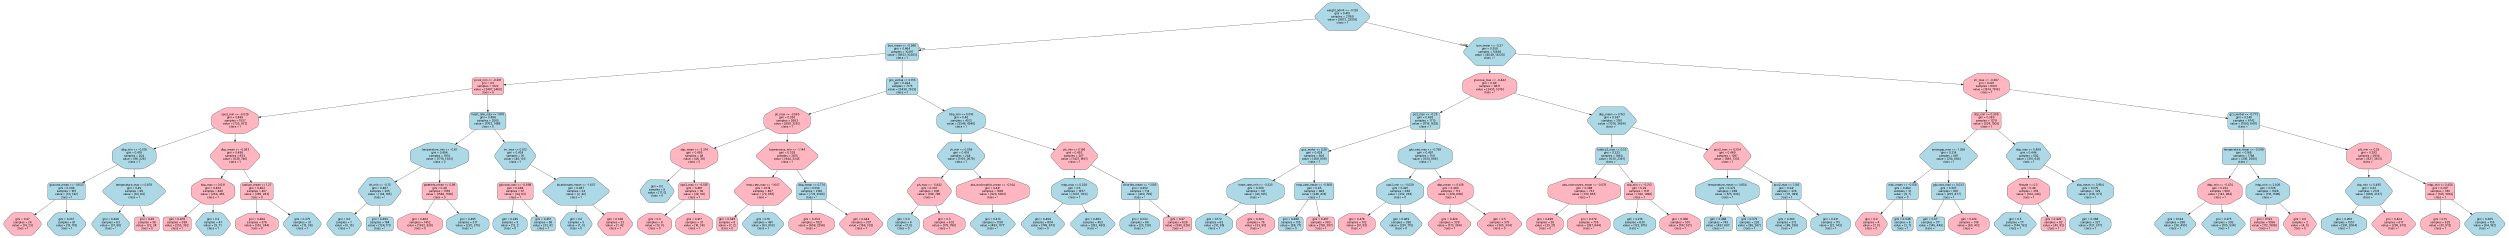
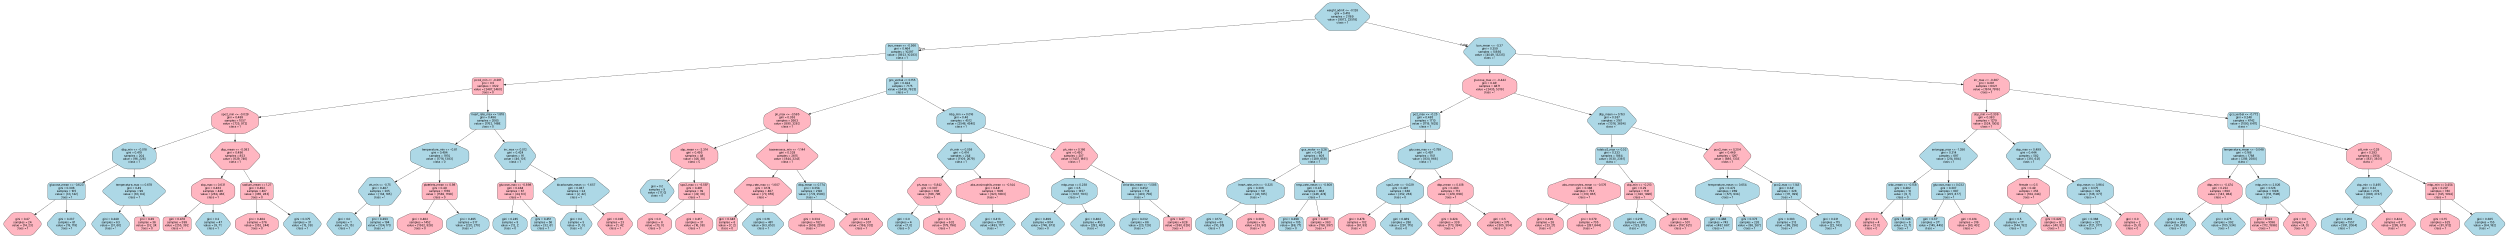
  digraph {
    fontname=Inter
    node [color=black fillcolor=lightblue fontname=Inter shape=octagon style="filled, rounded"]
    edge [fontname=Inter]
    n1 [label="weight_admit <= -0.128\ngini = 0.418\nsamples = 21189\nvalue = [9972, 23518]\nclass = 1" shape=hexagon]
    n2 [label="bun_mean <= -0.566\ngini = 0.464\nsamples = 10297\nvalue = [5923, 10283]\nclass = 1" shape=box]
    n3 [label="bun_mean <= -0.37\ngini = 0.359\nsamples = 10892\nvalue = [4049, 13235]\nclass = 1" shape=hexagon]
    n4 [fillcolor=lightpink label="pco2_min <= -0.261\ngini = 0.5\nsamples = 3122\nvalue = [2487, 2460]\nclass = 0" shape=box]
    n5 [label="gcs_verbal <= 0.155\ngini = 0.424\nsamples = 7175\nvalue = [3436, 7823]\nclass = 1" shape=box]
    n6 [fillcolor=lightpink label="glucose_max <= -0.442\ngini = 0.431\nsamples = 4871\nvalue = [2435, 5319]\nclass = 1"]
    n7 [fillcolor=lightpink label="inr_max <= -0.367\ngini = 0.281\nsamples = 6021\nvalue = [1614, 7916]\nclass = 1"]
    n8 [fillcolor=lightpink label="spo2_min <= -0.029\ngini = 0.489\nsamples = 1057\nvalue = [725, 972]\nclass = 1"]
    n9 [label="heart_rate_max <= 1.818\ngini = 0.496\nsamples = 2065\nvalue = [1762, 1488]\nclass = 0" shape=box]
    n10 [fillcolor=lightpink label="ph_max <= -3.585\ngini = 0.336\nsamples = 2663\nvalue = [890, 3283]\nclass = 1"]
    n11 [label="mbp_min <= 0.016\ngini = 0.46\nsamples = 4512\nvalue = [2546, 4540]\nclass = 1"]
    n12 [label="dbp_min <= -0.018\ngini = 0.419\nsamples = 204\nvalue = [96, 226]\nclass = 1"]
    n13 [fillcolor=lightpink label="dbp_mean <= -0.083\ngini = 0.496\nsamples = 853\nvalue = [629, 746]\nclass = 1" shape=hexagon]
    n14 [label="temperature_min <= -0.81\ngini = 0.494\nsamples = 1974\nvalue = [1716, 1383]\nclass = 0"]
    n15 [label="inr_max <= 0.012\ngini = 0.424\nsamples = 91\nvalue = [46, 105]\nclass = 1" shape=hexagon]
    n16 [label="glucose_mean <= -0.623\ngini = 0.306\nsamples = 105\nvalue = [33, 142]\nclass = 1" shape=box]
    n17 [label="temperature_max <= 0.678\ngini = 0.49\nsamples = 99\nvalue = [63, 84]\nclass = 1" shape=hexagon]
    n18 [fillcolor=lightpink label="sbp_max <= 0.631\ngini = 0.463\nsamples = 446\nvalue = [264, 463]\nclass = 1"]
    n19 [fillcolor=lightpink label="sodium_mean <= 1.27\ngini = 0.492\nsamples = 407\nvalue = [365, 283]\nclass = 0" shape=box]
    n20 [fillcolor=lightpink label="gini = 0.47\nsamples = 24\nvalue = [14, 23]\nclass = 1" shape=hexagon]
    n21 [label="gini = 0.237\nsamples = 81\nvalue = [19, 119]\nclass = 1" shape=hexagon]
    n22 [label="gini = 0.449\nsamples = 63\nvalue = [31, 60]\nclass = 1" shape=hexagon]
    n23 [fillcolor=lightpink label="gini = 0.49\nsamples = 36\nvalue = [32, 24]\nclass = 0" shape=box]
    n24 [fillcolor=lightpink label="gini = 0.478\nsamples = 399\nvalue = [255, 392]\nclass = 1" shape=box]
    n25 [label="gini = 0.2\nsamples = 47\nvalue = [9, 71]\nclass = 1" shape=hexagon]
    n26 [fillcolor=lightpink label="gini = 0.484\nsamples = 376\nvalue = [352, 244]\nclass = 0"]
    n27 [label="gini = 0.375\nsamples = 31\nvalue = [13, 39]\nclass = 1" shape=hexagon]
    n28 [label="ptt_min <= -0.75\ngini = 0.487\nsamples = 205\nvalue = [134, 185]\nclass = 1" shape=hexagon]
    n29 [fillcolor=lightpink label="platelets_mean <= 0.98\ngini = 0.49\nsamples = 1769\nvalue = [1582, 1198]\nclass = 0" shape=box]
    n30 [fillcolor=lightpink label="glucose_max <= -0.898\ngini = 0.484\nsamples = 67\nvalue = [44, 63]\nclass = 1" shape=box]
    n31 [label="bicarbonate_mean <= -1.657\ngini = 0.087\nsamples = 24\nvalue = [2, 42]\nclass = 1" shape=hexagon]
    n32 [label="gini = 0.0\nsamples = 11\nvalue = [0, 15]\nclass = 1" shape=hexagon]
    n33 [label="gini = 0.493\nsamples = 194\nvalue = [134, 170]\nclass = 1" shape=box]
    n34 [fillcolor=lightpink label="gini = 0.482\nsamples = 1452\nvalue = [1362, 928]\nclass = 0"]
    n35 [label="gini = 0.495\nsamples = 317\nvalue = [220, 270]\nclass = 1"]
    n36 [label="gini = 0.245\nsamples = 9\nvalue = [12, 2]\nclass = 0"]
    n37 [label="gini = 0.451\nsamples = 58\nvalue = [32, 61]\nclass = 1" shape=box]
    n38 [label="gini = 0.0\nsamples = 5\nvalue = [1, 0]\nclass = 0" shape=hexagon]
    n39 [fillcolor=lightpink label="gini = 0.045\nsamples = 23\nvalue = [1, 42]\nclass = 1" shape=hexagon]
    n40 [fillcolor=lightpink label="sbp_mean <= -2.314\ngini = 0.495\nsamples = 48\nvalue = [46, 38]\nclass = 0"]
    n41 [fillcolor=lightpink label="baseexcess_min <= -1.144\ngini = 0.328\nsamples = 2615\nvalue = [844, 3245]\nclass = 1" shape=hexagon]
    n42 [label="ph_min <= 0.058\ngini = 0.414\nsamples = 2441\nvalue = [1109, 2679]\nclass = 1" shape=hexagon]
    n43 [fillcolor=lightpink label="ph_min <= 0.166\ngini = 0.492\nsamples = 2071\nvalue = [1437, 1861]\nclass = 1" shape=hexagon]
    n44 [label="gini = 0.0\nsamples = 9\nvalue = [17, 0]\nclass = 0" shape=hexagon]
    n45 [fillcolor=lightpink label="spo2_max <= -6.597\ngini = 0.491\nsamples = 39\nvalue = [29, 38]\nclass = 1" shape=box]
    n46 [fillcolor=lightpink label="resp_rate_max <= -1.607\ngini = 0.174\nsamples = 487\nvalue = [70, 655]\nclass = 1" shape=hexagon]
    n47 [label="dbp_mean <= 0.774\ngini = 0.354\nsamples = 2128\nvalue = [774, 2590]\nclass = 1" shape=box]
    n48 [fillcolor=lightpink label="gini = 0.0\nsamples = 8\nvalue = [13, 0]\nclass = 0"]
    n49 [fillcolor=lightpink label="gini = 0.417\nsamples = 31\nvalue = [16, 38]\nclass = 1"]
    n50 [fillcolor=lightpink label="gini = 0.346\nsamples = 6\nvalue = [7, 2]\nclass = 0" shape=box]
    n51 [label="gini = 0.16\nsamples = 481\nvalue = [63, 653]\nclass = 1" shape=hexagon]
    n52 [fillcolor=lightpink label="gini = 0.334\nsamples = 1821\nvalue = [608, 2258]\nclass = 1"]
    n53 [fillcolor=lightpink label="gini = 0.444\nsamples = 307\nvalue = [166, 332]\nclass = 1" shape=hexagon]
    n54 [fillcolor=lightpink label="ph_max <= -5.842\ngini = 0.307\nsamples = 636\nvalue = [186, 796]\nclass = 1" shape=hexagon]
    n55 [fillcolor=lightpink label="abs_eosinophils_mean <= -0.144\ngini = 0.441\nsamples = 1805\nvalue = [923, 1883]\nclass = 1"]
    n56 [label="mbp_max <= 0.238\ngini = 0.5\nsamples = 1357\nvalue = [1037, 1103]\nclass = 1"]
    n57 [label="chloride_mean <= -1.585\ngini = 0.452\nsamples = 714\nvalue = [400, 758]\nclass = 1" shape=box]
    n58 [label="gini = 0.0\nsamples = 4\nvalue = [7, 0]\nclass = 0"]
    n59 [fillcolor=lightpink label="gini = 0.3\nsamples = 632\nvalue = [179, 796]\nclass = 1"]
    n60 [label="gini = 0.413\nsamples = 1081\nvalue = [483, 1177]\nclass = 1" shape=hexagon]
    n61 [label="gini = 0.499\nsamples = 904\nvalue = [745, 673]\nclass = 0" shape=hexagon]
    n62 [label="gini = 0.482\nsamples = 453\nvalue = [292, 430]\nclass = 1" shape=hexagon]
    n63 [label="gini = 0.232\nsamples = 86\nvalue = [20, 129]\nclass = 1"]
    n64 [fillcolor=lightpink label="gini = 0.47\nsamples = 628\nvalue = [380, 629]\nclass = 1" shape=box]
    n65 [label="po2_max <= -0.25\ngini = 0.483\nsamples = 1710\nvalue = [1119, 1625]\nclass = 1" shape=box]
    n66 [label="dbp_mean <= 0.153\ngini = 0.387\nsamples = 3161\nvalue = [1316, 3694]\nclass = 1" shape=hexagon]
    n67 [fillcolor=lightpink label="sbp_min <= 0.336\ngini = 0.383\nsamples = 1279\nvalue = [524, 1505]\nclass = 1" shape=box]
    n68 [label="gcs_verbal <= -0.772\ngini = 0.248\nsamples = 4742\nvalue = [1090, 6411]\nclass = 1" shape=box]
    n69 [label="gcs_motor <= 0.26\ngini = 0.424\nsamples = 609\nvalue = [289, 659]\nclass = 1" shape=box]
    n70 [label="glucose_max <= -0.799\ngini = 0.497\nsamples = 1101\nvalue = [830, 966]\nclass = 1"]
    n71 [label="totalco2_max <= 0.02\ngini = 0.333\nsamples = 1864\nvalue = [630, 2361]\nclass = 1" shape=box]
    n72 [fillcolor=lightpink label="pco2_max <= 0.204\ngini = 0.449\nsamples = 1297\nvalue = [686, 1333]\nclass = 1" shape=hexagon]
    n73 [label="heart_rate_min <= -0.325\ngini = 0.306\nsamples = 141\nvalue = [43, 185]\nclass = 1"]
    n74 [label="resp_rate_mean <= -0.608\ngini = 0.45\nsamples = 468\nvalue = [246, 474]\nclass = 1" shape=box]
    n75 [label="spo2_min <= -0.029\ngini = 0.491\nsamples = 388\nvalue = [352, 268]\nclass = 0"]
    n76 [fillcolor=lightpink label="dbp_mean <= 0.418\ngini = 0.483\nsamples = 713\nvalue = [478, 698]\nclass = 1"]
    n77 [label="gini = 0.172\nsamples = 65\nvalue = [10, 95]\nclass = 1"]
    n78 [fillcolor=lightpink label="gini = 0.393\nsamples = 76\nvalue = [33, 90]\nclass = 1"]
    n79 [label="gini = 0.498\nsamples = 105\nvalue = [88, 77]\nclass = 0" shape=box]
    n80 [fillcolor=lightpink label="gini = 0.407\nsamples = 363\nvalue = [158, 397]\nclass = 1" shape=box]
    n81 [fillcolor=lightpink label="gini = 0.478\nsamples = 102\nvalue = [61, 93]\nclass = 1"]
    n82 [label="gini = 0.469\nsamples = 286\nvalue = [291, 175]\nclass = 0" shape=hexagon]
    n83 [fillcolor=lightpink label="gini = 0.424\nsamples = 339\nvalue = [173, 394]\nclass = 1" shape=hexagon]
    n84 [fillcolor=lightpink label="gini = 0.5\nsamples = 375\nvalue = [305, 304]\nclass = 0" shape=hexagon]
    n85 [fillcolor=lightpink label="abs_monocytes_mean <= -0.576\ngini = 0.388\nsamples = 733\nvalue = [310, 865]\nclass = 1"]
    n86 [fillcolor=lightpink label="sbp_min <= -0.213\ngini = 0.29\nsamples = 1131\nvalue = [320, 1496]\nclass = 1" shape=box]
    n87 [label="temperature_mean <= 0.654\ngini = 0.472\nsamples = 969\nvalue = [575, 934]\nclass = 1"]
    n88 [label="pco2_max <= 1.143\ngini = 0.341\nsamples = 328\nvalue = [111, 399]\nclass = 1" shape=box]
    n89 [fillcolor=lightpink label="gini = 0.499\nsamples = 28\nvalue = [23, 21]\nclass = 0"]
    n90 [fillcolor=lightpink label="gini = 0.379\nsamples = 705\nvalue = [287, 844]\nclass = 1"]
    n91 [label="gini = 0.216\nsamples = 630\nvalue = [123, 875]\nclass = 1"]
    n92 [fillcolor=lightpink label="gini = 0.366\nsamples = 501\nvalue = [197, 621]\nclass = 1"]
    n93 [label="gini = 0.488\nsamples = 743\nvalue = [487, 667]\nclass = 1" shape=box]
    n94 [label="gini = 0.373\nsamples = 226\nvalue = [88, 267]\nclass = 1" shape=box]
    n95 [label="gini = 0.383\nsamples = 213\nvalue = [89, 256]\nclass = 1"]
    n96 [label="gini = 0.231\nsamples = 115\nvalue = [22, 143]\nclass = 1"]
    n97 [label="aniongap_max <= -1.356\ngini = 0.314\nsamples = 697\nvalue = [214, 884]\nclass = 1" shape=hexagon]
    n98 [label="sbp_max <= 0.499\ngini = 0.444\nsamples = 582\nvalue = [310, 621]\nclass = 1" shape=hexagon]
    n99 [label="temperature_mean <= -0.048\ngini = 0.166\nsamples = 1788\nvalue = [259, 2580]\nclass = 1" shape=box]
    n100 [fillcolor=lightpink label="ptt_min <= 0.29\ngini = 0.293\nsamples = 2954\nvalue = [831, 3831]\nclass = 1"]
    n101 [label="wbc_mean <= -0.158\ngini = 0.492\nsamples = 10\nvalue = [9, 7]\nclass = 0" shape=box]
    n102 [label="glucose_max <= 0.032\ngini = 0.307\nsamples = 687\nvalue = [205, 877]\nclass = 1" shape=box]
    n103 [fillcolor=lightpink label="female <= 0.5\ngini = 0.49\nsamples = 253\nvalue = [184, 244]\nclass = 1"]
    n104 [label="sbp_mean <= 3.964\ngini = 0.375\nsamples = 329\nvalue = [126, 377]\nclass = 1"]
    n105 [fillcolor=lightpink label="gini = 0.0\nsamples = 4\nvalue = [7, 0]\nclass = 0" shape=hexagon]
    n106 [label="gini = 0.346\nsamples = 6\nvalue = [2, 7]\nclass = 1" shape=box]
    n107 [label="gini = 0.371\nsamples = 371\nvalue = [145, 445]\nclass = 1" shape=box]
    n108 [fillcolor=lightpink label="gini = 0.414\nsamples = 316\nvalue = [60, 432]\nclass = 1"]
    n109 [label="gini = 0.5\nsamples = 171\nvalue = [144, 152]\nclass = 1" shape=hexagon]
    n110 [fillcolor=lightpink label="gini = 0.422\nsamples = 82\nvalue = [40, 92]\nclass = 1" shape=box]
    n111 [label="gini = 0.368\nsamples = 327\nvalue = [121, 377]\nclass = 1"]
+   n112 [fillcolor=lightpink label="gini = 0.0\nsamples = 2\nvalue = [5, 0]\nclass = 0" shape=hexagon]
    n113 [fillcolor=lightpink label="dbp_min <= -0.474\ngini = 0.222\nsamples = 690\nvalue = [143, 984]\nclass = 1"]
    n114 [label="mbp_min <= 2.826\ngini = 0.126\nsamples = 1098\nvalue = [116, 1596]\nclass = 1"]
    n115 [label="sbp_min <= 0.495\ngini = 0.32\nsamples = 2174\nvalue = [686, 2737]\nclass = 1" shape=hexagon]
    n116 [fillcolor=lightpink label="mbp_min <= 0.454\ngini = 0.207\nsamples = 780\nvalue = [145, 1094]\nclass = 1" shape=box]
    n117 [label="gini = 0.144\nsamples = 298\nvalue = [38, 450]\nclass = 1" shape=hexagon]
    n118 [label="gini = 0.275\nsamples = 392\nvalue = [105, 534]\nclass = 1" shape=hexagon]
    n119 [fillcolor=lightpink label="gini = 0.123\nsamples = 1096\nvalue = [112, 1596]\nclass = 1" shape=box]
    n120 [fillcolor=lightpink label="gini = 0.0\nsamples = 2\nvalue = [4, 0]\nclass = 0" shape=hexagon]
    n121 [label="gini = 0.268\nsamples = 1557\nvalue = [391, 2064]\nclass = 1"]
    n122 [fillcolor=lightpink label="gini = 0.424\nsamples = 617\nvalue = [295, 673]\nclass = 1" shape=hexagon]
    n123 [fillcolor=lightpink label="gini = 0.15\nsamples = 625\nvalue = [81, 912]\nclass = 1"]
    n124 [label="gini = 0.385\nsamples = 155\nvalue = [64, 182]\nclass = 1" shape=hexagon]
    n1 -> n2 [headlabel=True labelangle=45 labeldistance=2.5]
    n1 -> n3 [headlabel=False labelangle=-45 labeldistance=2.5]
    n2 -> n4
    n2 -> n5
    n3 -> n6
    n3 -> n7
    n4 -> n8
    n4 -> n9
    n5 -> n10
    n5 -> n11
    n6 -> n65
    n6 -> n66
    n7 -> n67
    n7 -> n68
    n8 -> n12
    n8 -> n13
    n9 -> n14
    n9 -> n15
    n10 -> n40
    n10 -> n41
    n11 -> n42
    n11 -> n43
    n12 -> n16
    n12 -> n17
    n13 -> n18
    n13 -> n19
    n14 -> n28
    n14 -> n29
    n15 -> n30
    n15 -> n31
    n16 -> n20
    n16 -> n21
    n17 -> n22
    n17 -> n23
    n18 -> n24
    n18 -> n25
    n19 -> n26
    n19 -> n27
    n28 -> n32
    n28 -> n33
    n29 -> n34
    n29 -> n35
    n30 -> n36
    n30 -> n37
    n31 -> n38
    n31 -> n39
    n40 -> n44
    n40 -> n45
    n41 -> n46
    n41 -> n47
    n42 -> n54
    n42 -> n55
    n43 -> n56
    n43 -> n57
    n45 -> n48
    n45 -> n49
    n46 -> n50
    n46 -> n51
    n47 -> n52
    n47 -> n53
    n54 -> n58
    n54 -> n59
    n55 -> n60
    n56 -> n61
    n56 -> n62
    n57 -> n63
    n57 -> n64
    n65 -> n69
    n65 -> n70
    n66 -> n71
    n66 -> n72
    n67 -> n97
    n67 -> n98
    n68 -> n99
    n68 -> n100
    n69 -> n73
    n69 -> n74
    n70 -> n75
    n70 -> n76
    n71 -> n85
    n71 -> n86
    n72 -> n87
    n72 -> n88
    n73 -> n77
    n73 -> n78
    n74 -> n79
    n74 -> n80
    n75 -> n81
    n75 -> n82
    n76 -> n83
    n76 -> n84
    n85 -> n89
    n85 -> n90
    n86 -> n91
    n86 -> n92
    n87 -> n93
    n87 -> n94
    n88 -> n95
    n88 -> n96
    n97 -> n101
    n97 -> n102
    n98 -> n103
    n98 -> n104
    n99 -> n113
    n99 -> n114
    n100 -> n115
    n100 -> n116
    n101 -> n105
    n101 -> n106
    n102 -> n107
    n102 -> n108
    n103 -> n109
    n103 -> n110
    n104 -> n111
+   n104 -> n112
    n113 -> n117
    n113 -> n118
    n114 -> n119
    n114 -> n120
    n115 -> n121
    n115 -> n122
    n116 -> n123
    n116 -> n124
  }
